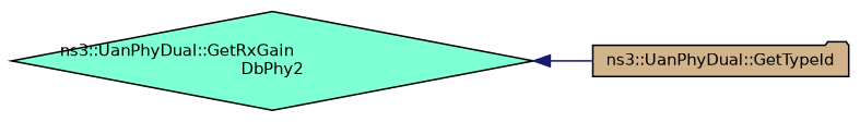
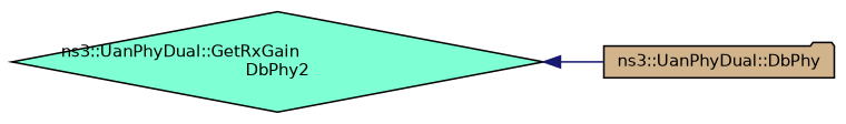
  digraph {
    rankdir=LR
    node [color=black fontname=Helvetica fontsize=10 style=filled]
    n1 [fillcolor=aquamarine fontcolor=black height=0.2 label="ns3::UanPhyDual::GetRxGain\lDbPhy2" shape=diamond width=0.4]
-   n2 [fillcolor=tan height=0.2 label="ns3::UanPhyDual::GetTypeId" shape=folder width=0.4]
+   n2 [fillcolor=tan height=0.2 label="ns3::UanPhyDual::DbPhy" shape=folder width=0.4]
    n1 -> n2 [color=midnightblue dir=back fontname=Helvetica fontsize=10 labelfontname=Helvetica labelfontsize=10 style=solid]
  }
